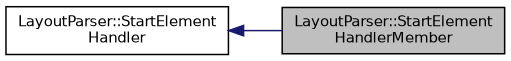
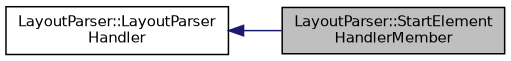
  digraph {
    rankdir=LR
    node [color=black fontname=Helvetica fontsize=10 shape=record style=filled]
    n1 [fillcolor=grey75 fontcolor=black height=0.2 label="LayoutParser::StartElement\lHandlerMember" width=0.4]
-   n2 [fillcolor=white height=0.2 label="LayoutParser::StartElement\lHandler" width=0.4]
+   n2 [fillcolor=white height=0.2 label="LayoutParser::LayoutParser\lHandler" width=0.4]
    n2 -> n1 [color=midnightblue dir=back fontname=Helvetica fontsize=10 labelfontname=Helvetica labelfontsize=10 style=solid]
  }
